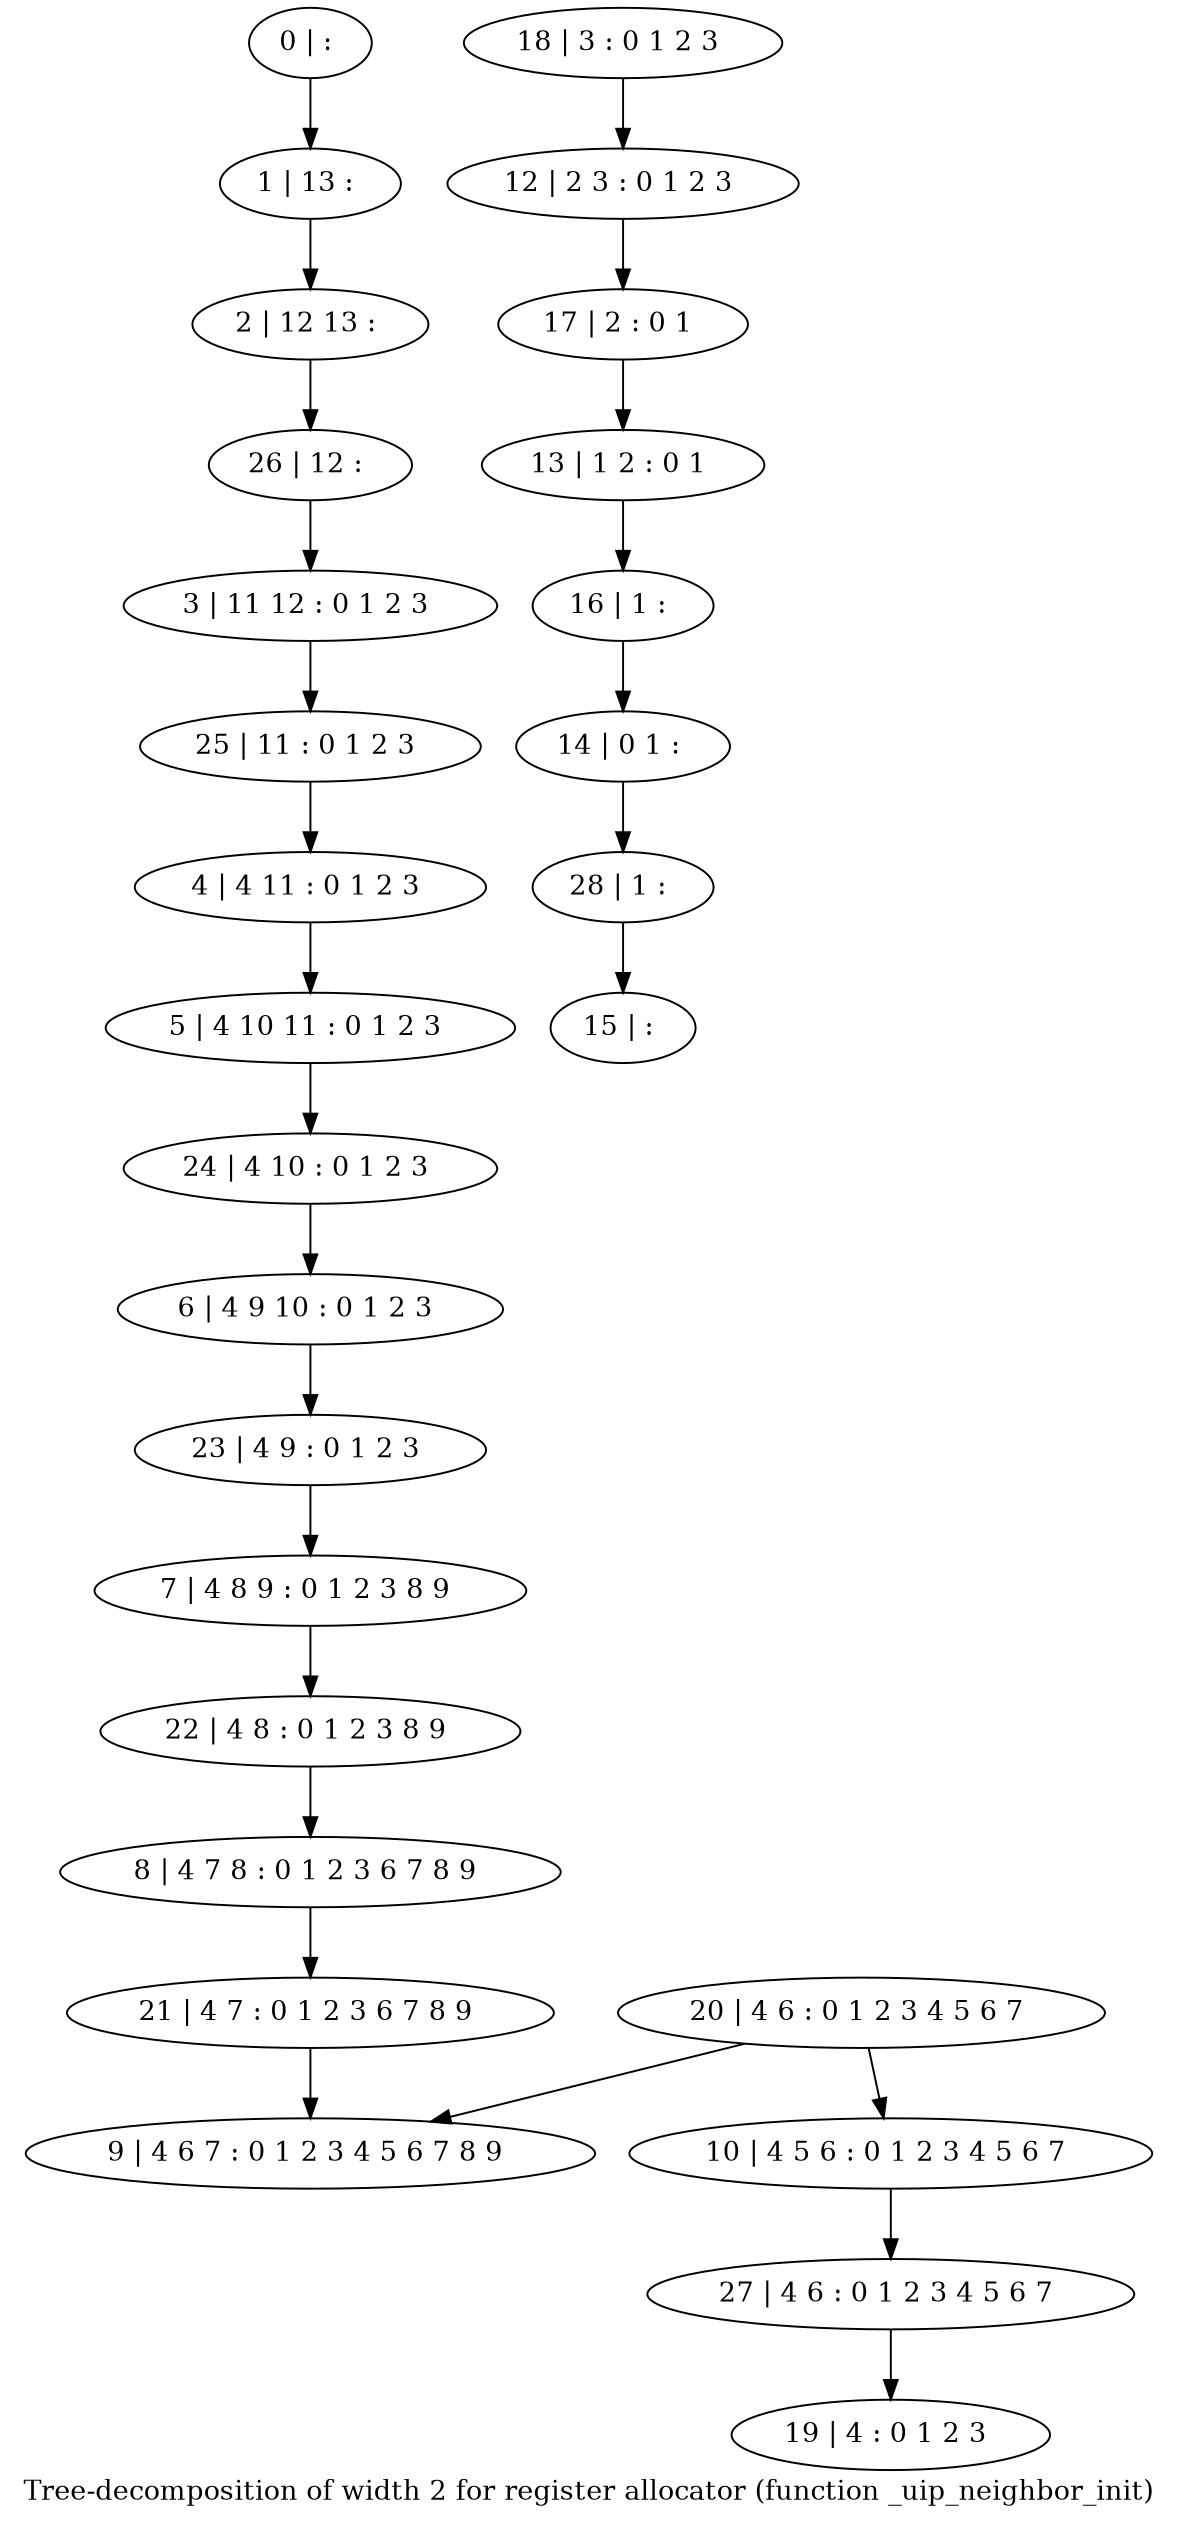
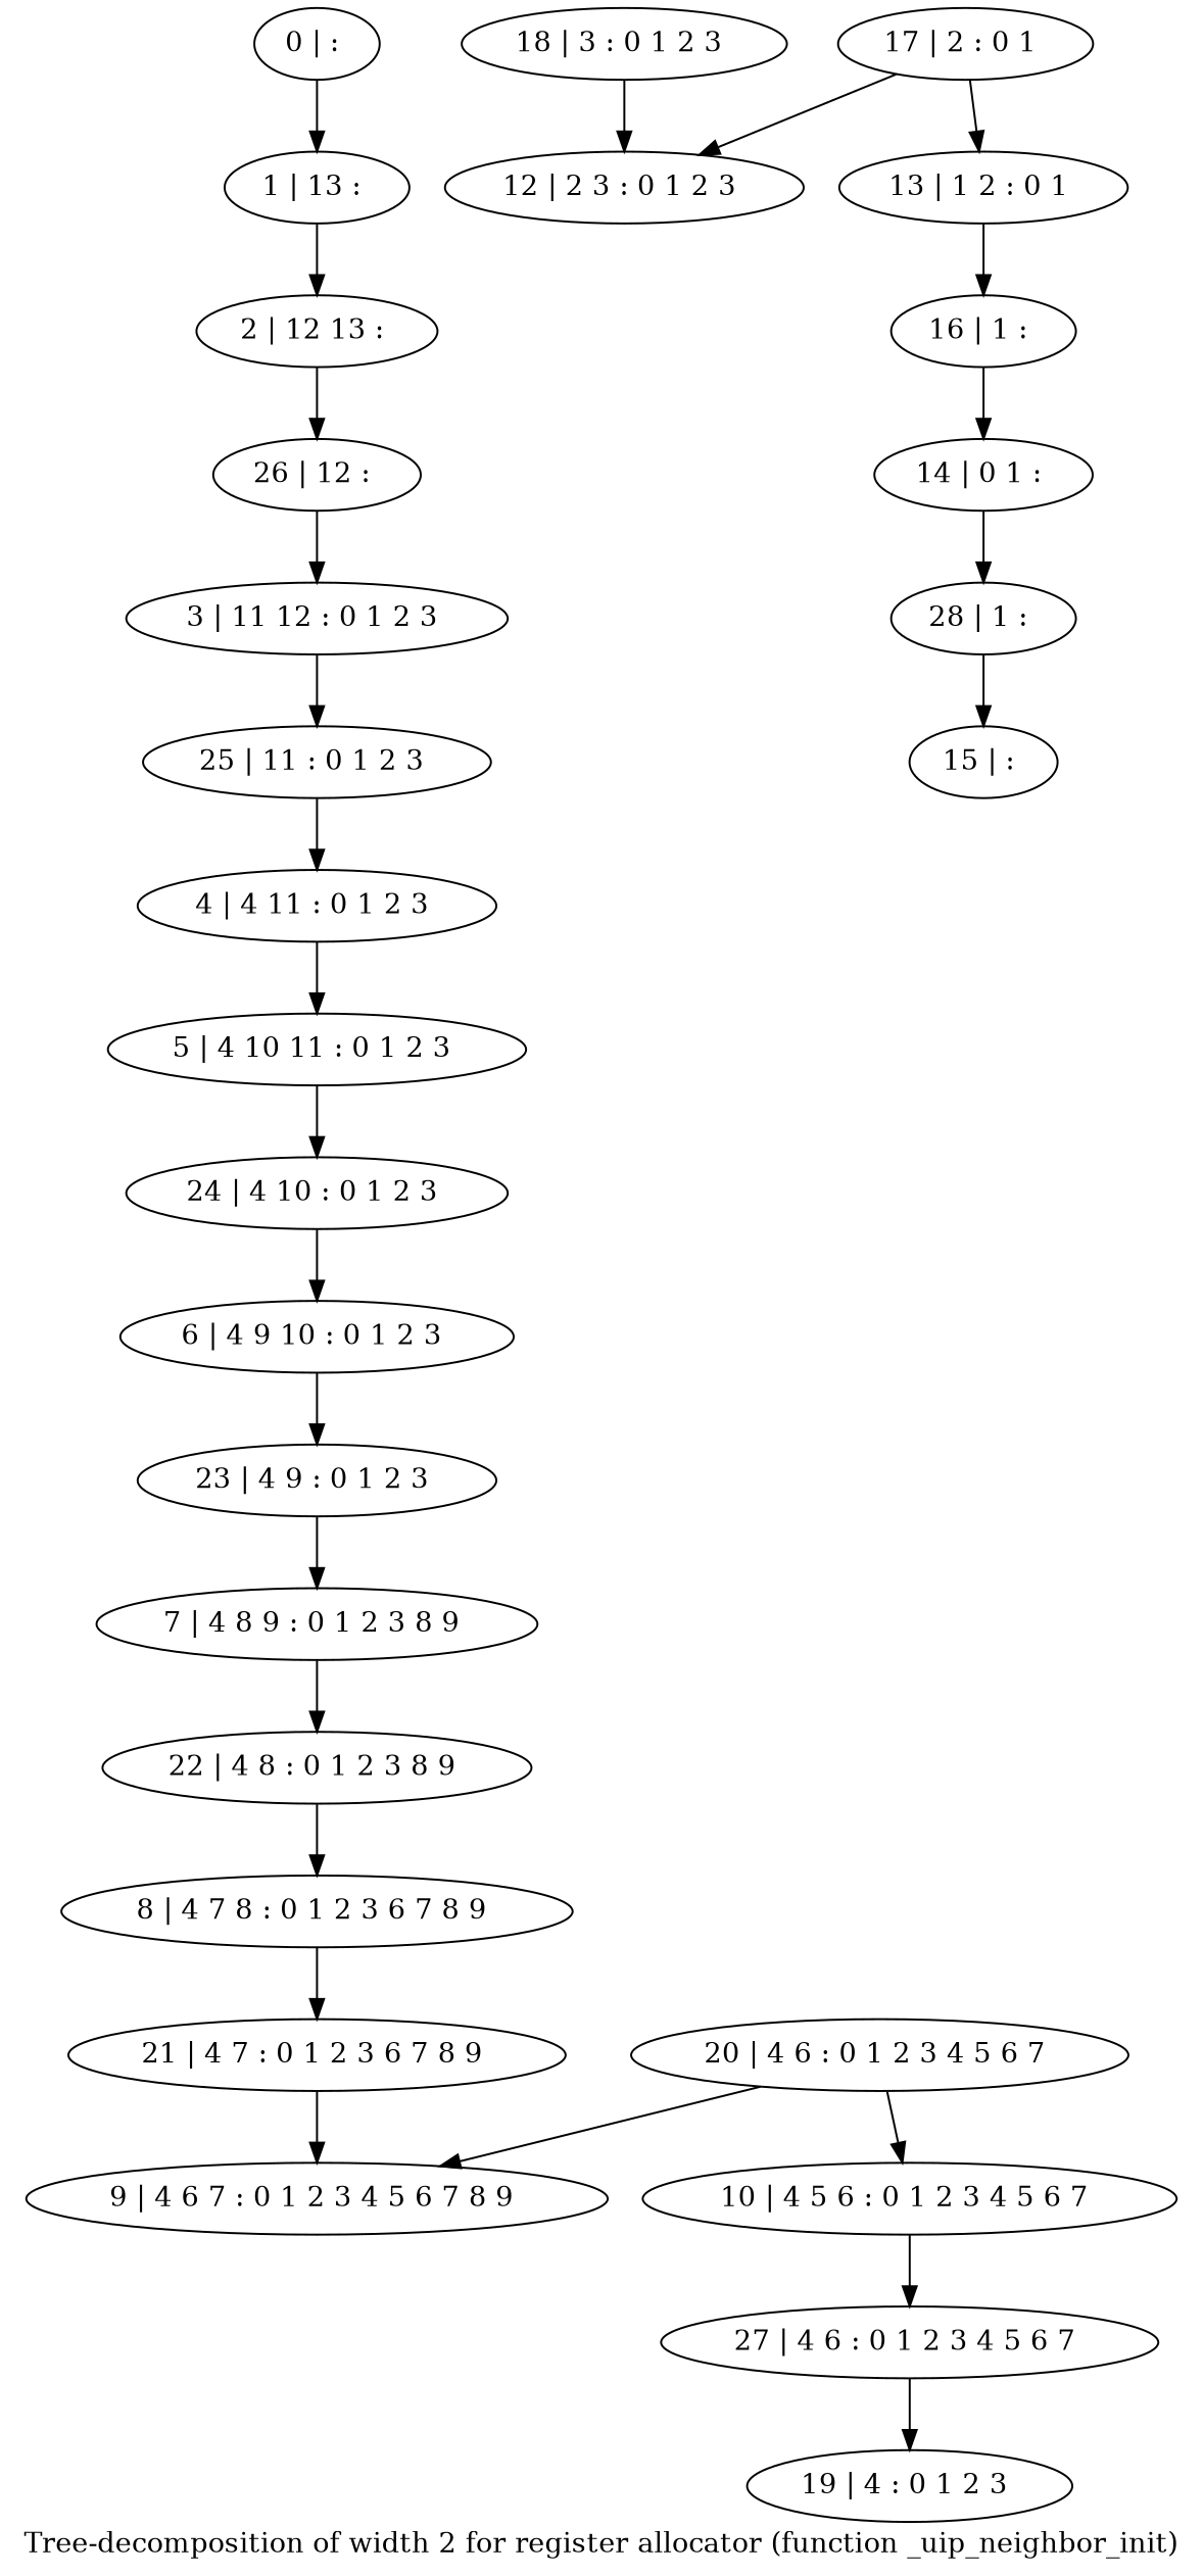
  digraph {
    label="Tree-decomposition of width 2 for register allocator (function _uip_neighbor_init)"
    n1 [label="0 | : "]
    n2 [label="1 | 13 : "]
    n3 [label="2 | 12 13 : "]
    n4 [label="26 | 12 : "]
    n5 [label="3 | 11 12 : 0 1 2 3 "]
    n6 [label="25 | 11 : 0 1 2 3 "]
    n7 [label="4 | 4 11 : 0 1 2 3 "]
    n8 [label="5 | 4 10 11 : 0 1 2 3 "]
    n9 [label="24 | 4 10 : 0 1 2 3 "]
    n10 [label="6 | 4 9 10 : 0 1 2 3 "]
    n11 [label="23 | 4 9 : 0 1 2 3 "]
    n12 [label="7 | 4 8 9 : 0 1 2 3 8 9 "]
    n13 [label="22 | 4 8 : 0 1 2 3 8 9 "]
    n14 [label="8 | 4 7 8 : 0 1 2 3 6 7 8 9 "]
    n15 [label="21 | 4 7 : 0 1 2 3 6 7 8 9 "]
    n16 [label="9 | 4 6 7 : 0 1 2 3 4 5 6 7 8 9 "]
    n17 [label="20 | 4 6 : 0 1 2 3 4 5 6 7 "]
    n18 [label="10 | 4 5 6 : 0 1 2 3 4 5 6 7 "]
    n19 [label="27 | 4 6 : 0 1 2 3 4 5 6 7 "]
    n20 [label="19 | 4 : 0 1 2 3 "]
    n21 [label="18 | 3 : 0 1 2 3 "]
    n22 [label="12 | 2 3 : 0 1 2 3 "]
    n23 [label="17 | 2 : 0 1 "]
    n24 [label="13 | 1 2 : 0 1 "]
    n25 [label="16 | 1 : "]
    n26 [label="14 | 0 1 : "]
    n27 [label="28 | 1 : "]
    n28 [label="15 | : "]
    n1 -> n2
    n2 -> n3
    n3 -> n4
    n4 -> n5
    n5 -> n6
    n6 -> n7
    n7 -> n8
    n8 -> n9
    n9 -> n10
    n10 -> n11
    n11 -> n12
    n12 -> n13
    n13 -> n14
    n14 -> n15
    n15 -> n16
    n17 -> n16
    n17 -> n18
    n18 -> n19
    n19 -> n20
    n21 -> n22
-   n22 -> n23
+   n23 -> n22
    n23 -> n24
    n24 -> n25
    n25 -> n26
    n26 -> n27
    n27 -> n28
  }
